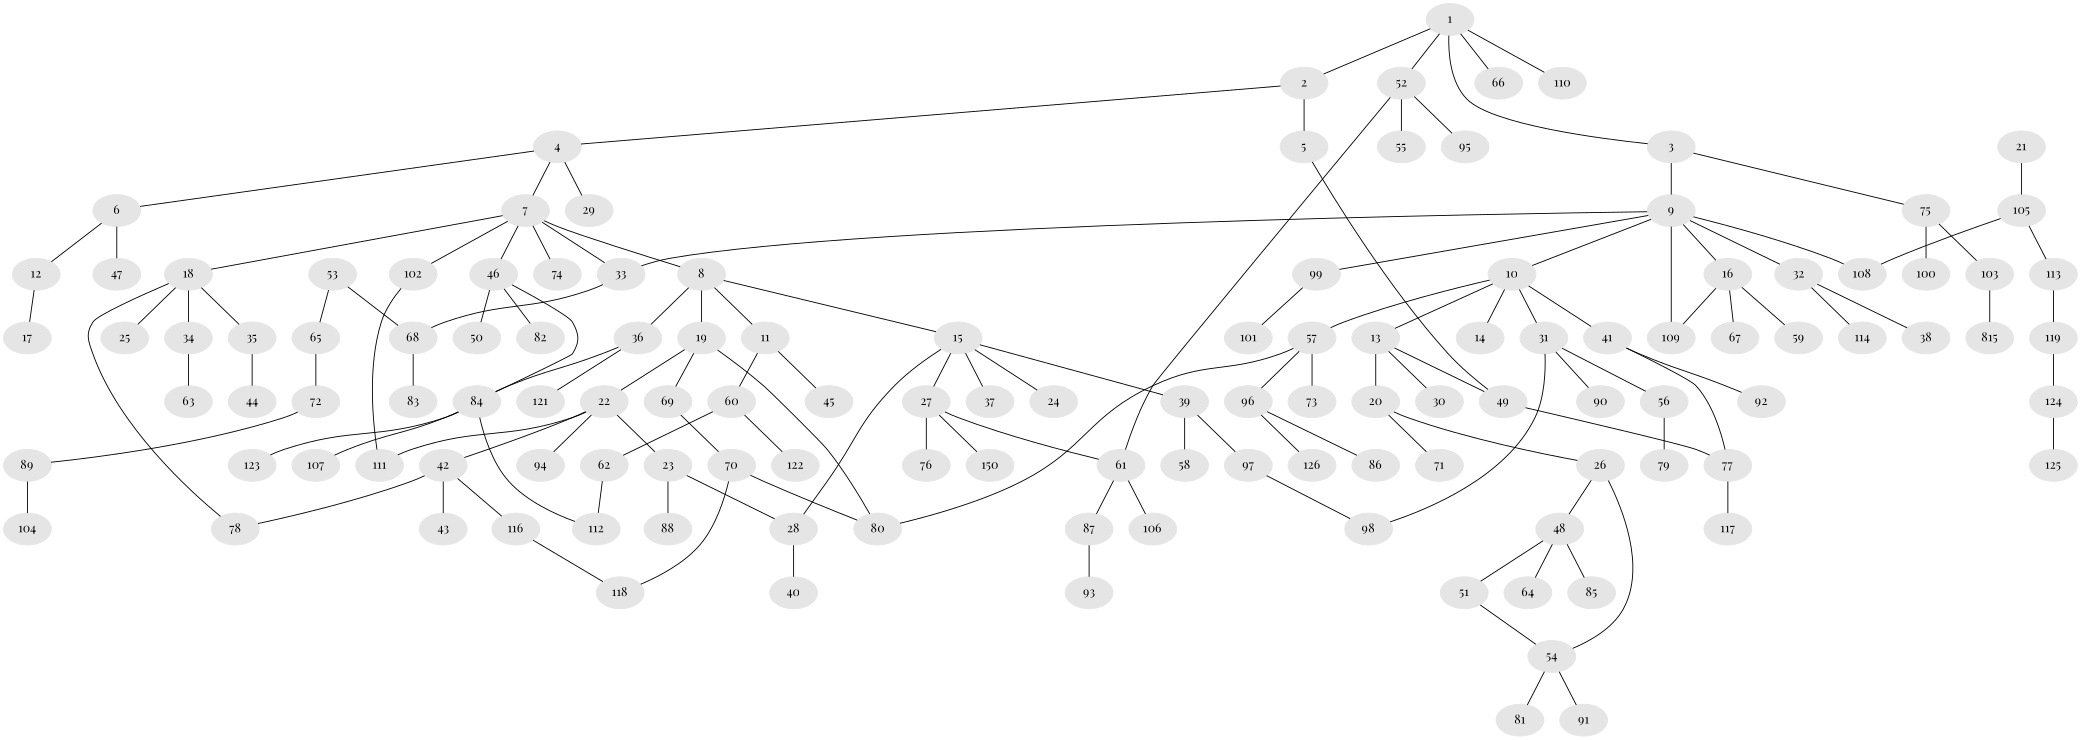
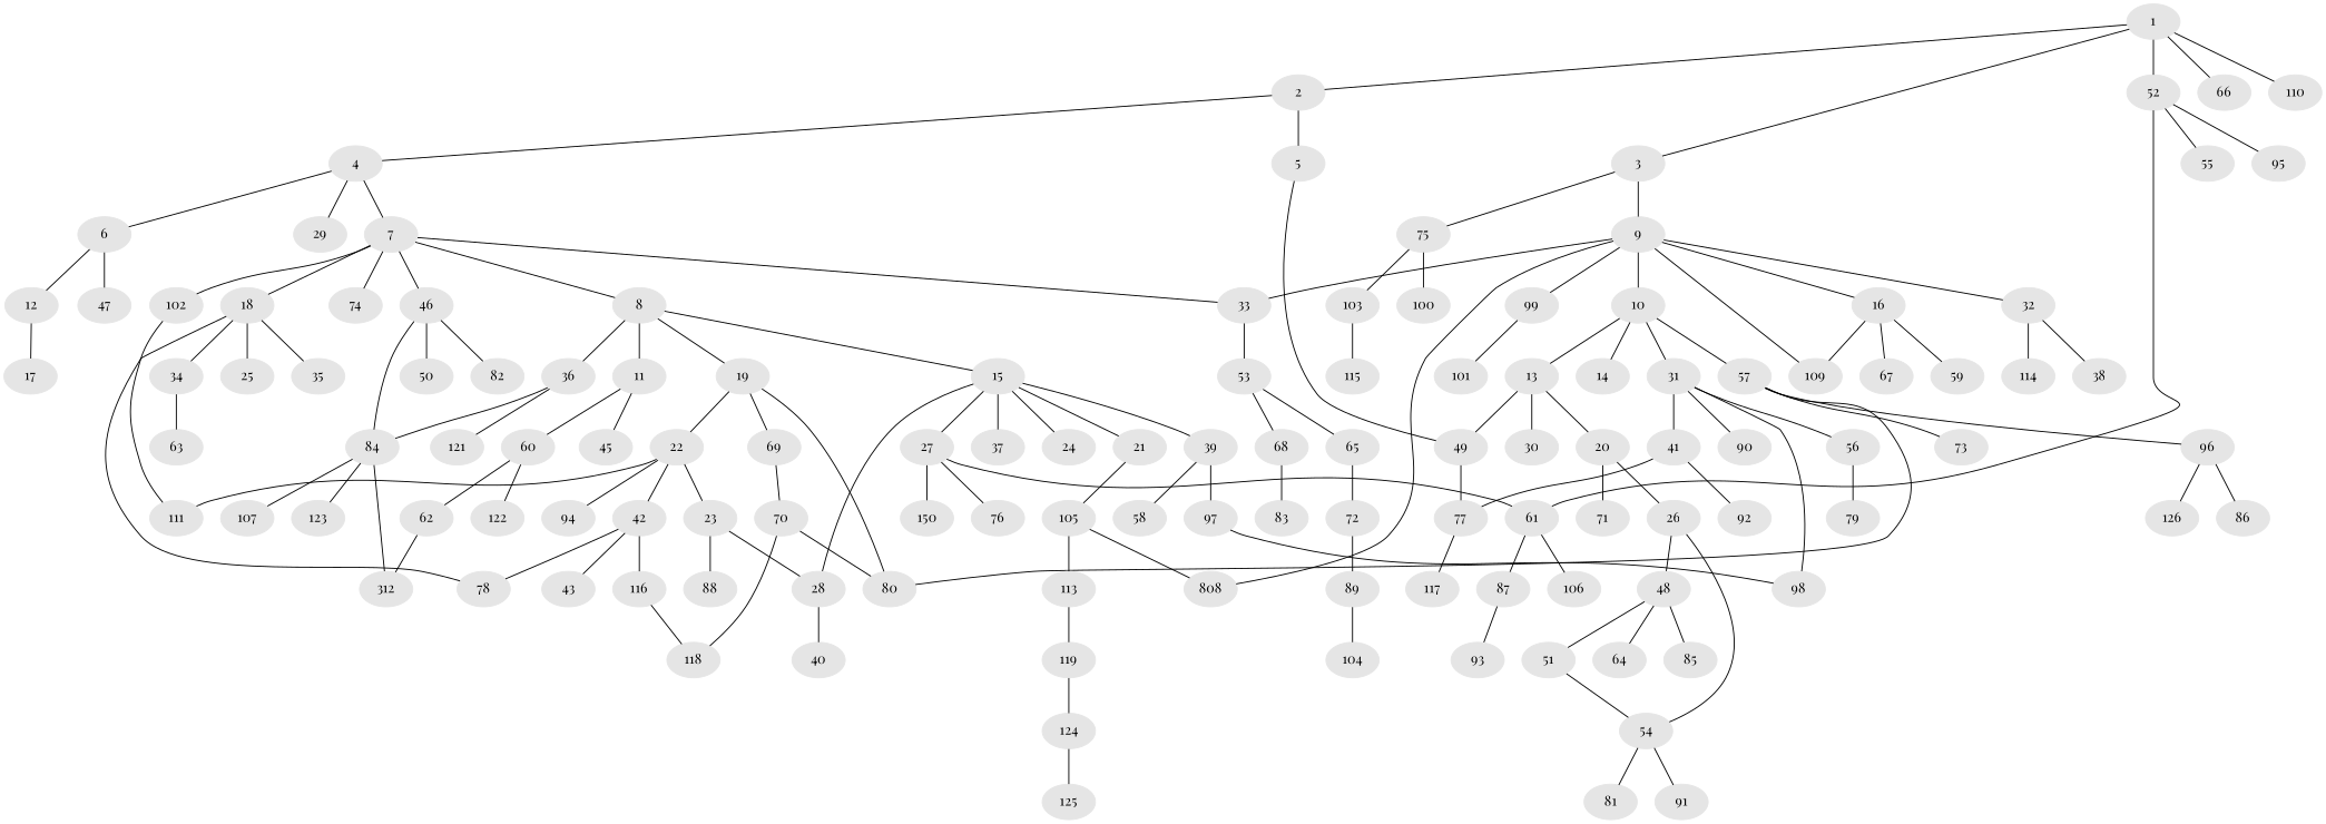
  graph {
    fontname="Playfair Display"
    node [color=gray90 fontname="Playfair Display" style=filled]
    edge [fontname="Playfair Display"]
    1
    2
    3
    52
    66
    110
    4
    5
    9
    75
    61
    55
    95
    6
    7
    29
    49
    33
    10
    16
    32
    99
-   108
+   108 [label=808]
    109
    100
    103
    12
    47
    8
    18
    46
    74
    102
    77
    17
    11
    15
    19
    36
    25
    34
    35
    78
    53
    84
    50
    82
    111
    45
    60
    21
    24
    27
    28
    37
    39
    22
    69
    80
    121
    13
    14
    31
    41
    57
    59
    67
    38
    114
    101
    20
    30
    56
    90
    98
    92
    73
    96
    117
    62
    122
    26
    71
    105
    76
    n86 [label=150]
    40
    58
    97
    63
-   44
    23
    42
    94
    70
    48
    54
    113
    88
    43
    116
    51
    64
    85
    81
    91
    87
    106
    79
    65
    68
-   112
+   112 [label=312]
    107
    123
    118
    72
    83
    86
    126
    93
    89
    104
-   115 [label=815]
+   115
    119
    124
    125
    1 -- 2
    1 -- 3
    1 -- 52
    1 -- 66
    1 -- 110
    2 -- 4
    2 -- 5
    3 -- 9
    3 -- 75
    52 -- 61
    52 -- 55
    52 -- 95
    4 -- 6
    4 -- 7
    4 -- 29
    5 -- 49
    9 -- 33
    9 -- 10
    9 -- 16
    9 -- 32
    9 -- 99
    9 -- 108
    9 -- 109
    75 -- 100
    75 -- 103
    61 -- 87
    61 -- 106
    6 -- 12
    6 -- 47
    7 -- 33
    7 -- 8
    7 -- 18
    7 -- 46
    7 -- 74
    7 -- 102
    49 -- 77
-   33 -- 68
+   33 -- 53
    10 -- 13
    10 -- 14
    10 -- 31
-   10 -- 41
+   31 -- 41
    10 -- 57
    16 -- 109
    16 -- 59
    16 -- 67
    32 -- 38
    32 -- 114
    99 -- 101
    103 -- 115
    12 -- 17
    8 -- 11
    8 -- 15
    8 -- 19
    8 -- 36
    18 -- 25
    18 -- 34
    18 -- 35
    18 -- 78
    46 -- 84
    46 -- 50
    46 -- 82
    102 -- 111
    77 -- 117
    11 -- 45
    11 -- 60
+   15 -- 21
    15 -- 24
    15 -- 27
    15 -- 28
    15 -- 37
    15 -- 39
    19 -- 22
    19 -- 69
    19 -- 80
    36 -- 84
    36 -- 121
    34 -- 63
-   35 -- 44
    53 -- 65
    53 -- 68
    84 -- 112
    84 -- 107
    84 -- 123
    60 -- 62
    60 -- 122
    21 -- 105
    27 -- 61
    27 -- 76
    27 -- n86
    28 -- 40
    39 -- 58
    39 -- 97
    22 -- 111
    22 -- 23
    22 -- 42
    22 -- 94
    69 -- 70
    13 -- 49
    13 -- 20
    13 -- 30
    31 -- 56
    31 -- 90
    31 -- 98
    41 -- 77
    41 -- 92
    57 -- 80
    57 -- 73
    57 -- 96
    20 -- 26
    20 -- 71
    56 -- 79
    96 -- 86
    96 -- 126
    62 -- 112
    26 -- 48
    26 -- 54
    105 -- 108
    105 -- 113
    97 -- 98
    23 -- 28
    23 -- 88
    42 -- 78
    42 -- 43
    42 -- 116
    70 -- 80
    70 -- 118
    48 -- 51
    48 -- 64
    48 -- 85
    54 -- 81
    54 -- 91
    113 -- 119
    116 -- 118
    51 -- 54
    87 -- 93
    65 -- 72
    68 -- 83
    72 -- 89
    89 -- 104
    119 -- 124
    124 -- 125
  }
